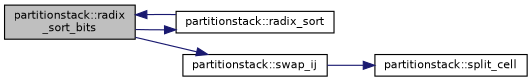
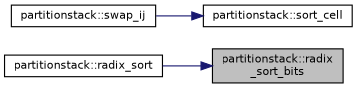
  digraph {
    rankdir=LR
    node [color=black fillcolor=white fontname=Helvetica fontsize=10 shape=record style=filled]
    edge [color=midnightblue fontname=Helvetica fontsize=10 labelfontname=Helvetica labelfontsize=10 style=solid]
    n1 [fillcolor=grey75 fontcolor=black height=0.2 label="partitionstack::radix\l_sort_bits" width=0.4]
    n2 [height=0.2 label="partitionstack::radix_sort" width=0.4]
    n3 [height=0.2 label="partitionstack::swap_ij" width=0.4]
-   n4 [height=0.2 label="partitionstack::split_cell" width=0.4]
-   n1 -> n2
-   n1 -> n3
+   n4 [height=0.2 label="partitionstack::sort_cell" width=0.4]
    n2 -> n1
    n3 -> n4
  }
